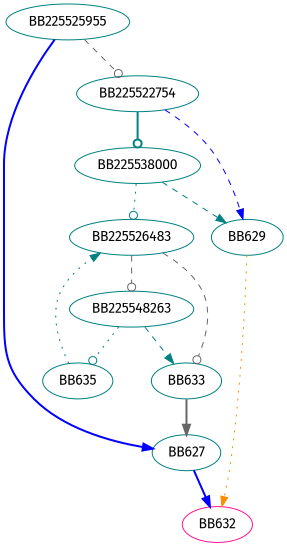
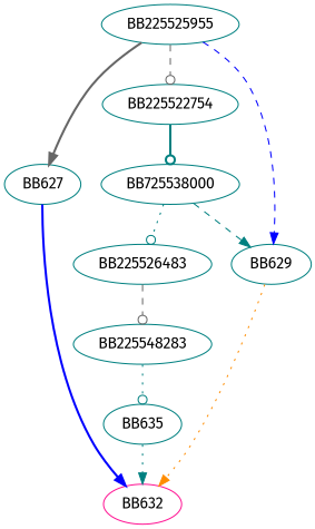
  digraph {
    fontname="Fira Sans"
    node [color=teal fontname="Fira Sans"]
    edge [arrowhead=normal color=teal fontname="Fira Sans" style=dashed]
    BB225525955
    BB627
    BB225522754
    BB632 [color=deeppink]
    BB629
-   BB225538000
+   BB225538000 [label=BB725538000]
    BB225526483
-   BB633
-   BB225548263
+   BB225548263 [label=BB225548283]
    BB635
-   BB225525955 -> BB627 [color=blue style=bold]
+   BB225525955 -> BB627 [color=gray40 style=bold]
    BB225525955 -> BB225522754 [arrowhead=odot color=gray40]
    BB627 -> BB632 [color=blue style=bold]
-   BB225522754 -> BB629 [color=blue]
+   BB225525955 -> BB629 [color=blue]
    BB225522754 -> BB225538000 [arrowhead=odot style=bold]
    BB629 -> BB632 [color=darkorange style=dotted]
    BB225538000 -> BB629
    BB225538000 -> BB225526483 [arrowhead=odot style=dotted]
-   BB225526483 -> BB633 [arrowhead=odot color=gray40]
    BB225526483 -> BB225548263 [arrowhead=odot color=gray40]
-   BB633 -> BB627 [color=gray40 style=bold]
-   BB225548263 -> BB633
    BB225548263 -> BB635 [arrowhead=odot style=dotted]
-   BB635 -> BB225526483 [style=dotted]
+   BB635 -> BB632 [style=dotted]
  }
